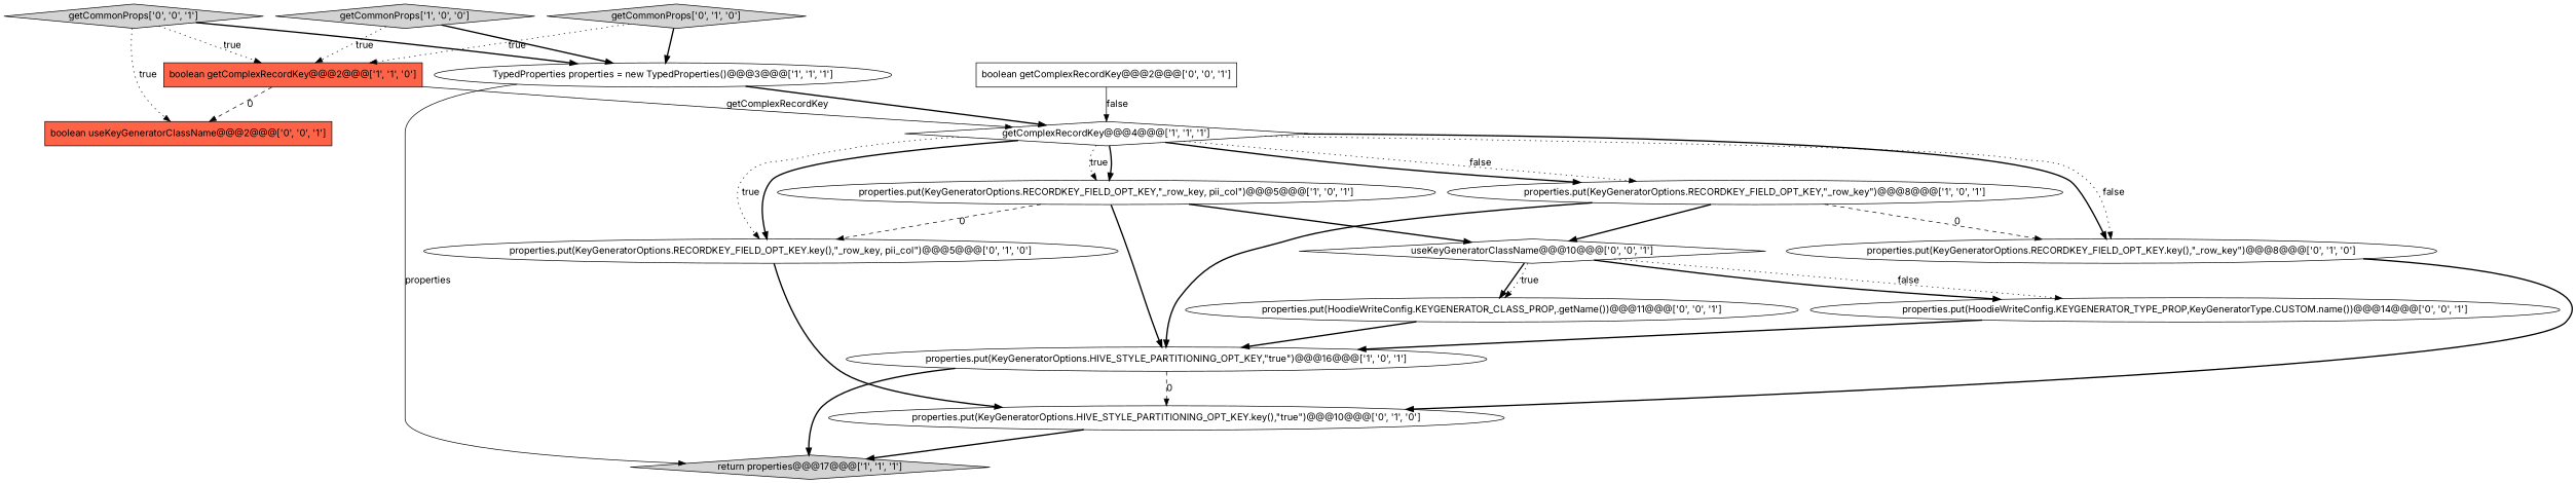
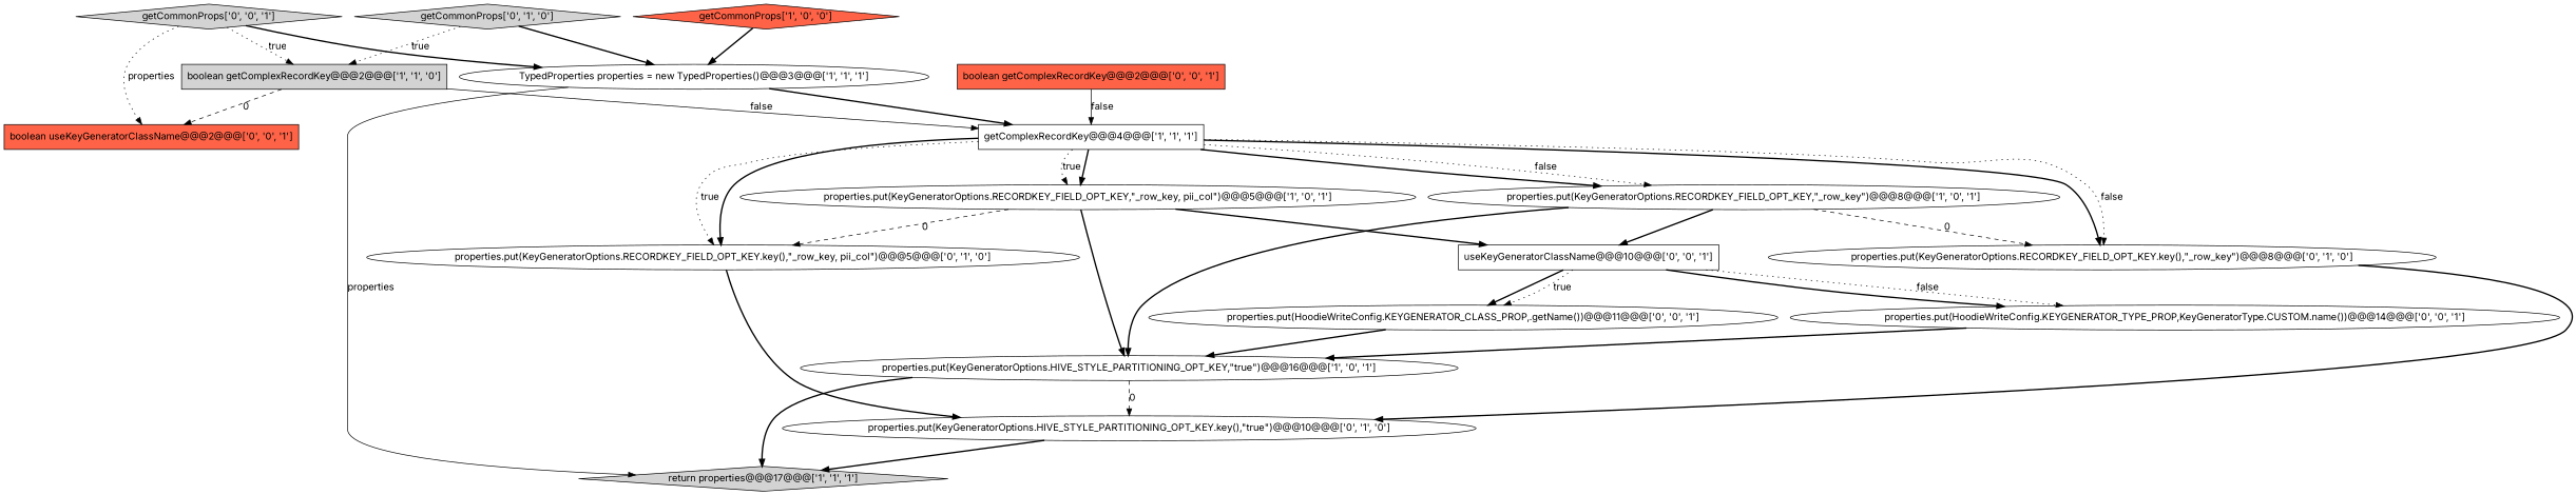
  digraph {
    fontname=Inter
    node [fillcolor=white fontname=Inter shape=ellipse style=filled]
    edge [fontname=Inter style=bold]
    n1 [fillcolor=tomato label="boolean useKeyGeneratorClassName@@@2@@@['0', '0', '1']" shape=box]
-   n2 [label="useKeyGeneratorClassName@@@10@@@['0', '0', '1']" shape=diamond]
+   n2 [label="useKeyGeneratorClassName@@@10@@@['0', '0', '1']" shape=box]
    n3 [label="properties.put(HoodieWriteConfig.KEYGENERATOR_TYPE_PROP,KeyGeneratorType.CUSTOM.name())@@@14@@@['0', '0', '1']"]
    n4 [label="properties.put(HoodieWriteConfig.KEYGENERATOR_CLASS_PROP,.getName())@@@11@@@['0', '0', '1']"]
    n5 [label="properties.put(KeyGeneratorOptions.HIVE_STYLE_PARTITIONING_OPT_KEY,\"true\")@@@16@@@['1', '0', '1']"]
    n6 [label="properties.put(KeyGeneratorOptions.HIVE_STYLE_PARTITIONING_OPT_KEY.key(),\"true\")@@@10@@@['0', '1', '0']"]
    n7 [fillcolor=lightgray label="return properties@@@17@@@['1', '1', '1']" shape=diamond]
    n8 [fillcolor=lightgray label="getCommonProps['0', '1', '0']" shape=diamond]
-   n9 [fillcolor=tomato label="boolean getComplexRecordKey@@@2@@@['1', '1', '0']" shape=box]
+   n9 [fillcolor=lightgray label="boolean getComplexRecordKey@@@2@@@['1', '1', '0']" shape=box]
    n10 [label="TypedProperties properties = new TypedProperties()@@@3@@@['1', '1', '1']"]
-   n11 [label="getComplexRecordKey@@@4@@@['1', '1', '1']" shape=diamond]
+   n11 [label="getComplexRecordKey@@@4@@@['1', '1', '1']" shape=box]
    n12 [fillcolor=lightgray label="getCommonProps['0', '0', '1']" shape=diamond]
-   n13 [label="boolean getComplexRecordKey@@@2@@@['0', '0', '1']" shape=box]
+   n13 [fillcolor=tomato label="boolean getComplexRecordKey@@@2@@@['0', '0', '1']" shape=box]
    n14 [label="properties.put(KeyGeneratorOptions.RECORDKEY_FIELD_OPT_KEY,\"_row_key\")@@@8@@@['1', '0', '1']"]
    n15 [label="properties.put(KeyGeneratorOptions.RECORDKEY_FIELD_OPT_KEY.key(),\"_row_key\")@@@8@@@['0', '1', '0']"]
    n16 [label="properties.put(KeyGeneratorOptions.RECORDKEY_FIELD_OPT_KEY.key(),\"_row_key, pii_col\")@@@5@@@['0', '1', '0']"]
    n17 [label="properties.put(KeyGeneratorOptions.RECORDKEY_FIELD_OPT_KEY,\"_row_key, pii_col\")@@@5@@@['1', '0', '1']"]
-   n18 [fillcolor=lightgray label="getCommonProps['1', '0', '0']" shape=diamond]
+   n18 [fillcolor=tomato label="getCommonProps['1', '0', '0']" shape=diamond]
    n2 -> n3 [label=false style=dotted]
    n2 -> n3
    n2 -> n4
    n2 -> n4 [label=true style=dotted]
    n3 -> n5
    n4 -> n5
    n5 -> n6 [label=0 style=dashed]
    n5 -> n7
    n6 -> n7
    n8 -> n9 [label=true style=dotted]
    n8 -> n10
    n9 -> n1 [label=0 style=dashed]
-   n9 -> n11 [label=getComplexRecordKey style=solid]
+   n9 -> n11 [label=false style=solid]
    n10 -> n7 [label=properties style=solid]
    n10 -> n11
    n11 -> n14 [label=false style=dotted]
    n11 -> n14
    n11 -> n15
    n11 -> n15 [label=false style=dotted]
    n11 -> n16
    n11 -> n16 [label=true style=dotted]
    n11 -> n17
    n11 -> n17 [label=true style=dotted]
-   n12 -> n1 [label=true style=dotted]
+   n12 -> n1 [label=properties style=dotted]
    n12 -> n9 [label=true style=dotted]
    n12 -> n10
    n13 -> n11 [label=false style=solid]
    n14 -> n2
    n14 -> n5
    n14 -> n15 [label=0 style=dashed]
    n15 -> n6
    n16 -> n6
    n17 -> n2
    n17 -> n5
    n17 -> n16 [label=0 style=dashed]
-   n18 -> n9 [label=true style=dotted]
    n18 -> n10
  }
